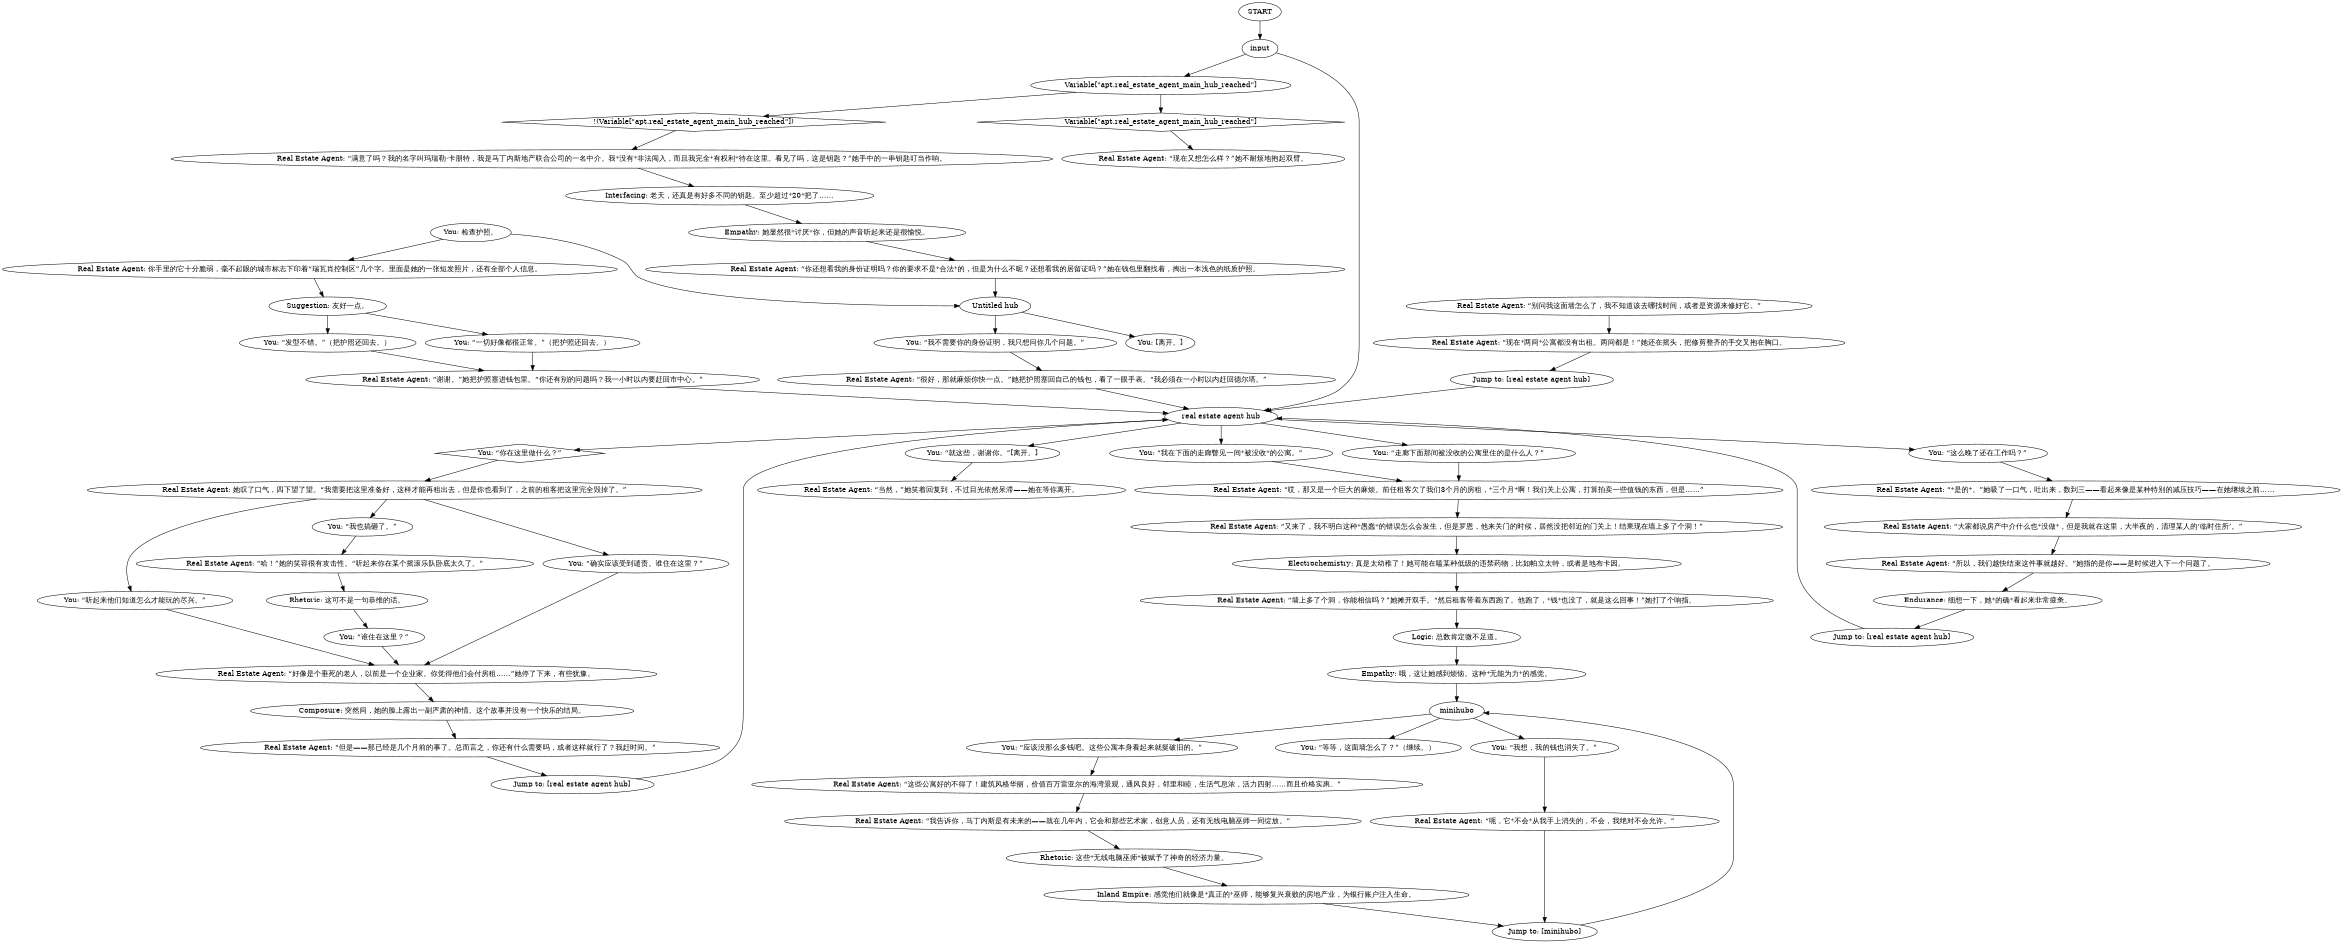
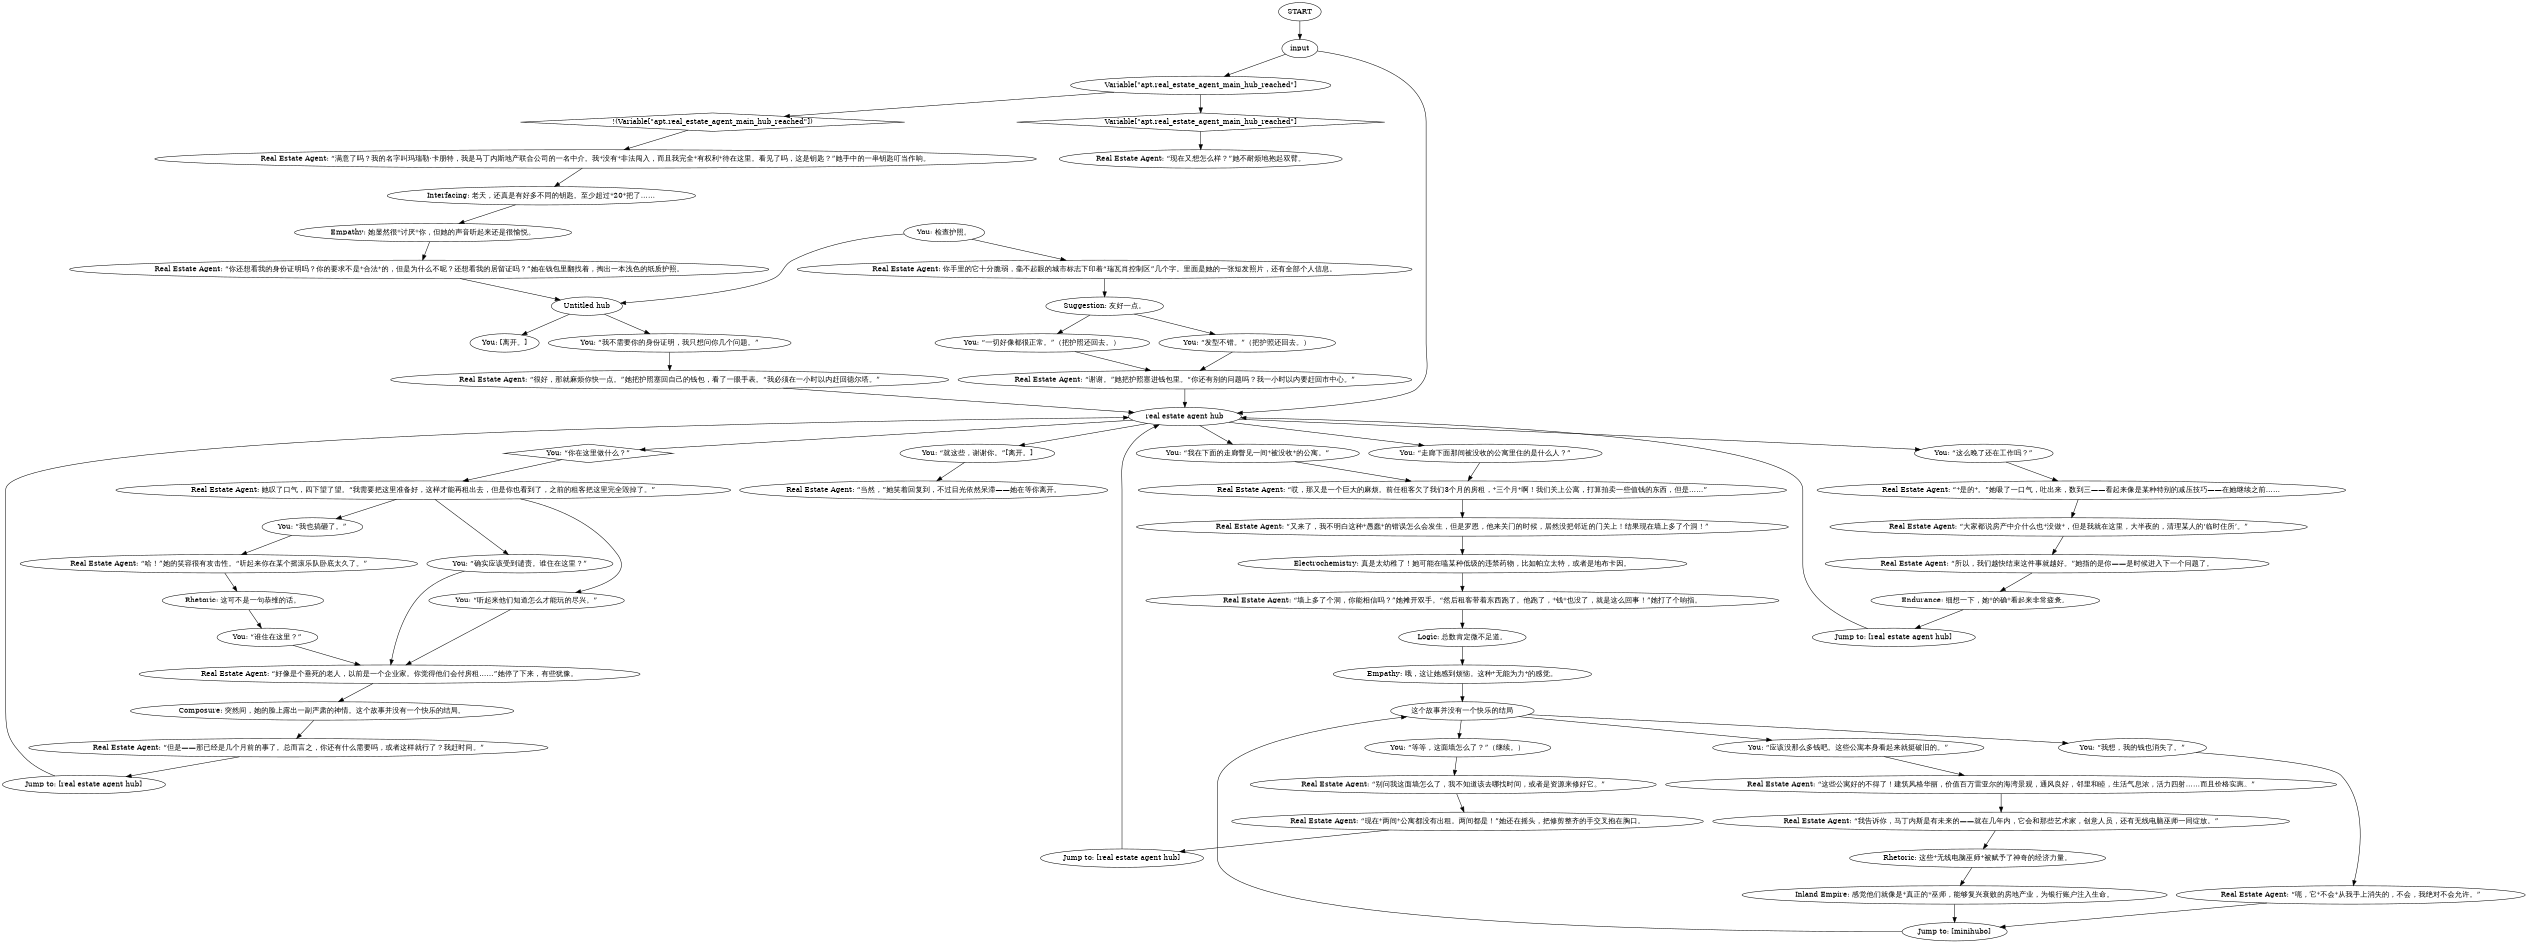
  digraph {
    n1 [label=START]
    n2 [label=input]
    n3 [label="Variable[\"apt.real_estate_agent_main_hub_reached\"]"]
    n4 [label="real estate agent hub"]
    n5 [label="Variable[\"apt.real_estate_agent_main_hub_reached\"]" shape=diamond]
    n6 [label="!(Variable[\"apt.real_estate_agent_main_hub_reached\"])" shape=diamond]
    n7 [label="You: “你在这里做什么？”" shape=diamond]
    n8 [label="Real Estate Agent: 她叹了口气，四下望了望。“我需要把这里准备好，这样才能再租出去，但是你也看到了，之前的租客把这里完全毁掉了。”"]
    n9 [label="You: “我也搞砸了。”"]
    n10 [label="You: “确实应该受到谴责。谁住在这里？”"]
    n11 [label="You: “听起来他们知道怎么才能玩的尽兴。”"]
    n12 [label="You: “发型不错。”（把护照还回去。）"]
    n13 [label="Real Estate Agent: “谢谢。”她把护照塞进钱包里。“你还有别的问题吗？我一小时以内要赶回市中心。”"]
    n14 [label="Logic: 总数肯定微不足道。"]
    n15 [label="Empathy: 哦，这让她感到烦恼。这种*无能为力*的感觉。"]
-   n16 [label=minihubo]
+   n16 [label="这个故事并没有一个快乐的结局"]
    n17 [label="Real Estate Agent: 你手里的它十分脆弱，毫不起眼的城市标志下印着“瑞瓦肖控制区”几个字。里面是她的一张短发照片，还有全部个人信息。"]
    n18 [label="Suggestion: 友好一点。"]
    n19 [label="You: “一切好像都很正常。”（把护照还回去。）"]
    n20 [label="Composure: 突然间，她的脸上露出一副严肃的神情。这个故事并没有一个快乐的结局。"]
    n21 [label="Real Estate Agent: “但是——那已经是几个月前的事了。总而言之，你还有什么需要吗，或者这样就行了？我赶时间。”"]
    n22 [label="Jump to: [real estate agent hub]"]
    n23 [label="Real Estate Agent: “很好，那就麻烦你快一点。”她把护照塞回自己的钱包，看了一眼手表。“我必须在一小时以内赶回德尔塔。”"]
    n24 [label="You: “就这些，谢谢你。”[离开。]"]
    n25 [label="You: “我在下面的走廊瞥见一间*被没收*的公寓。”"]
    n26 [label="You: “走廊下面那间被没收的公寓里住的是什么人？”"]
    n27 [label="You: “这么晚了还在工作吗？”"]
    n28 [label="Real Estate Agent: “当然，”她笑着回复到，不过目光依然呆滞——她在等你离开。"]
    n29 [label="You: [离开。]"]
    n30 [label="Real Estate Agent: “哎，那又是一个巨大的麻烦。前任租客欠了我们3个月的房租，*三个月*啊！我们关上公寓，打算拍卖一些值钱的东西，但是……”"]
    n31 [label="Real Estate Agent: “又来了，我不明白这种*愚蠢*的错误怎么会发生，但是罗恩，他来关门的时候，居然没把邻近的门关上！结果现在墙上多了个洞！”"]
    n32 [label="Real Estate Agent: “满意了吗？我的名字叫玛瑞勒·卡朋特，我是马丁内斯地产联合公司的一名中介。我*没有*非法闯入，而且我完全*有权利*待在这里。看见了吗，这是钥匙？”她手中的一串钥匙叮当作响。"]
    n33 [label="Interfacing: 老天，还真是有好多不同的钥匙。至少超过*20*把了……"]
    n34 [label="Empathy: 她显然很*讨厌*你，但她的声音听起来还是很愉悦。"]
    n35 [label="You: 检查护照。"]
    n36 [label="Untitled hub"]
    n37 [label="Real Estate Agent: “别问我这面墙怎么了，我不知道该去哪找时间，或者是资源来修好它。”"]
    n38 [label="Real Estate Agent: “现在*两间*公寓都没有出租。两间都是！”她还在摇头，把修剪整齐的手交叉抱在胸口。"]
    n39 [label="Jump to: [real estate agent hub]"]
    n40 [label="You: “我想，我的钱也消失了。”"]
    n41 [label="Real Estate Agent: “呃，它*不会*从我手上消失的，不会，我绝对不会允许。”"]
    n42 [label="Jump to: [minihubo]"]
    n43 [label="Rhetoric: 这些*无线电脑巫师*被赋予了神奇的经济力量。"]
    n44 [label="Inland Empire: 感觉他们就像是*真正的*巫师，能够复兴衰败的房地产业，为银行账户注入生命。"]
    n45 [label="You: “我不需要你的身份证明，我只想问你几个问题。”"]
    n46 [label="Real Estate Agent: “哈！”她的笑容很有攻击性。“听起来你在某个摇滚乐队卧底太久了。”"]
    n47 [label="Rhetoric: 这可不是一句恭维的话。"]
    n48 [label="You: “谁住在这里？”"]
    n49 [label="Real Estate Agent: “好像是个垂死的老人，以前是一个企业家。你觉得他们会付房租……”她停了下来，有些犹豫。"]
    n50 [label="Electrochemistry: 真是太幼稚了！她可能在嗑某种低级的违禁药物，比如帕立太特，或者是地布卡因。"]
    n51 [label="Real Estate Agent: “墙上多了个洞，你能相信吗？”她摊开双手。“然后租客带着东西跑了。他跑了，*钱*也没了，就是这么回事！”她打了个响指。"]
    n52 [label="Jump to: [real estate agent hub]"]
    n53 [label="Real Estate Agent: “*是的*。”她吸了一口气，吐出来，数到三——看起来像是某种特别的减压技巧——在她继续之前……"]
    n54 [label="Real Estate Agent: “现在又想怎么样？”她不耐烦地抱起双臂。"]
    n55 [label="Real Estate Agent: “你还想看我的身份证明吗？你的要求不是*合法*的，但是为什么不呢？还想看我的居留证吗？”她在钱包里翻找着，掏出一本浅色的纸质护照。"]
    n56 [label="Real Estate Agent: “大家都说房产中介什么也*没做*，但是我就在这里，大半夜的，清理某人的‘临时住所’。”"]
    n57 [label="Real Estate Agent: “所以，我们越快结束这件事就越好。”她指的是你——是时候进入下一个问题了。"]
    n58 [label="Endurance: 细想一下，她*的确*看起来非常疲惫。"]
    n59 [label="Real Estate Agent: “这些公寓好的不得了！建筑风格华丽，价值百万雷亚尔的海湾景观，通风良好，邻里和睦，生活气息浓，活力四射……而且价格实惠。”"]
    n60 [label="Real Estate Agent: “我告诉你，马丁内斯是有未来的——就在几年内，它会和那些艺术家，创意人员，还有无线电脑巫师一同绽放。”"]
    n61 [label="You: “应该没那么多钱吧。这些公寓本身看起来就挺破旧的。”"]
    n62 [label="You: “等等，这面墙怎么了？”（继续。）"]
    n1 -> n2
    n2 -> n3
    n2 -> n4
    n3 -> n5
    n3 -> n6
    n4 -> n7
    n4 -> n24
    n4 -> n25
    n4 -> n26
    n4 -> n27
    n5 -> n54
    n6 -> n32
    n7 -> n8
    n8 -> n9
    n8 -> n10
    n8 -> n11
    n9 -> n46
    n10 -> n49
    n11 -> n49
    n12 -> n13
    n13 -> n4
    n14 -> n15
    n15 -> n16
    n16 -> n40
    n16 -> n61
    n16 -> n62
    n17 -> n18
    n18 -> n12
    n18 -> n19
    n19 -> n13
    n20 -> n21
    n21 -> n22
    n22 -> n4
    n23 -> n4
    n24 -> n28
    n25 -> n30
    n26 -> n30
    n27 -> n53
    n30 -> n31
    n31 -> n50
    n32 -> n33
    n33 -> n34
    n34 -> n55
    n35 -> n17
    n35 -> n36
    n36 -> n29
    n36 -> n45
    n37 -> n38
    n38 -> n39
    n39 -> n4
    n40 -> n41
    n41 -> n42
    n42 -> n16
    n43 -> n44
    n44 -> n42
    n45 -> n23
    n46 -> n47
    n47 -> n48
    n48 -> n49
    n49 -> n20
    n50 -> n51
    n51 -> n14
    n52 -> n4
    n53 -> n56
    n55 -> n36
    n56 -> n57
    n57 -> n58
    n58 -> n52
    n59 -> n60
    n60 -> n43
    n61 -> n59
+   n62 -> n37
  }
